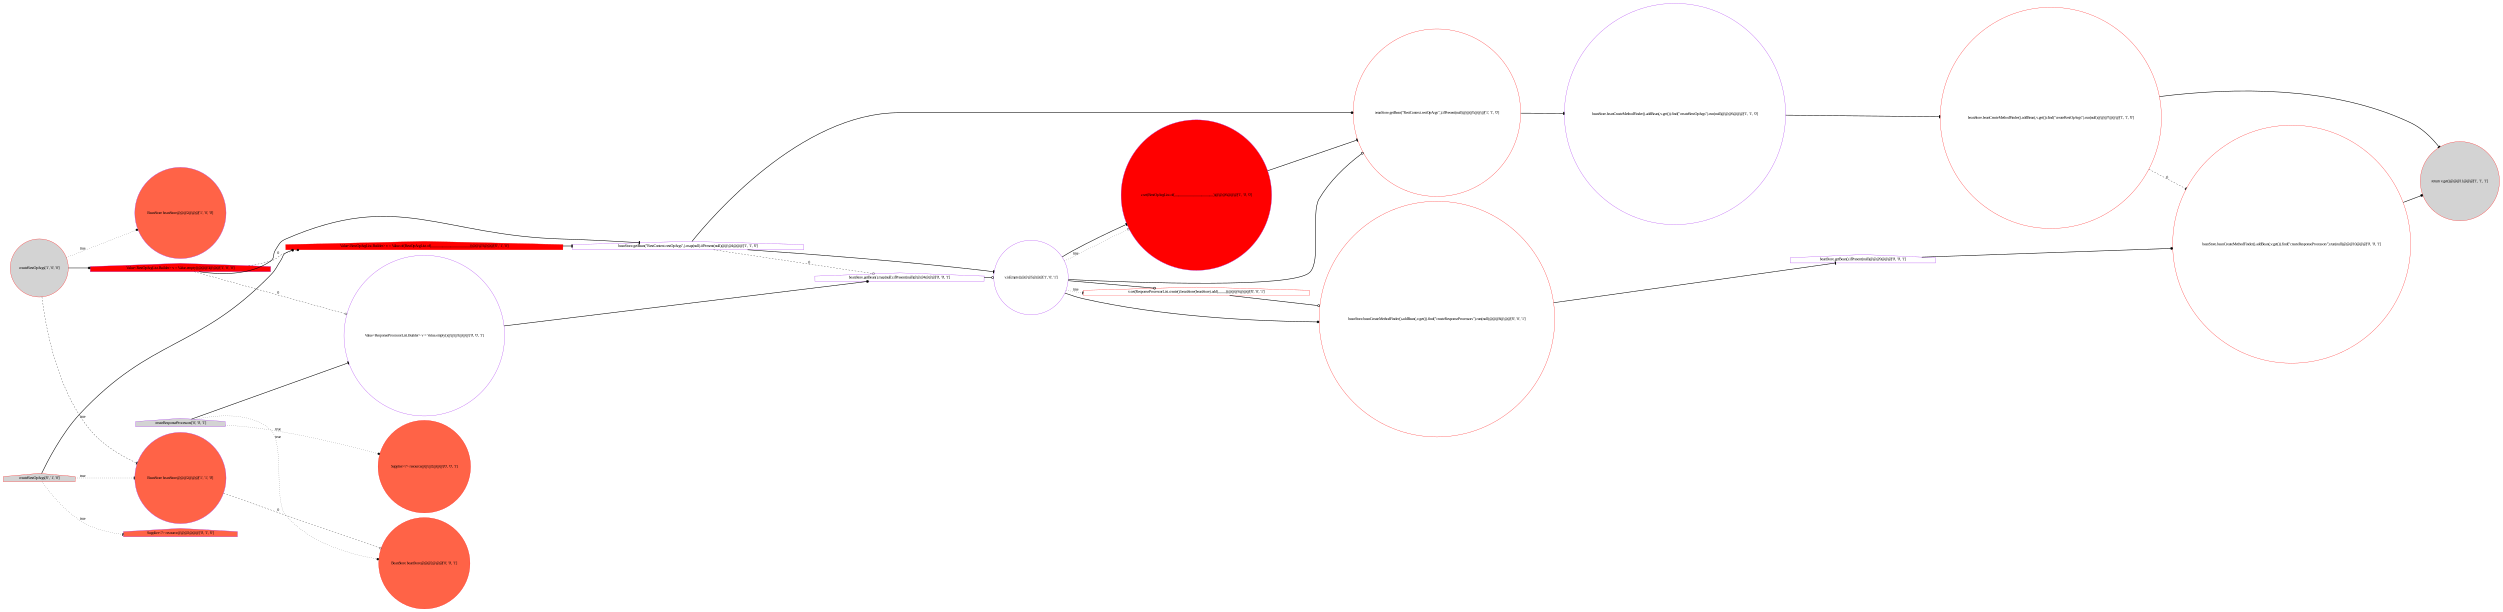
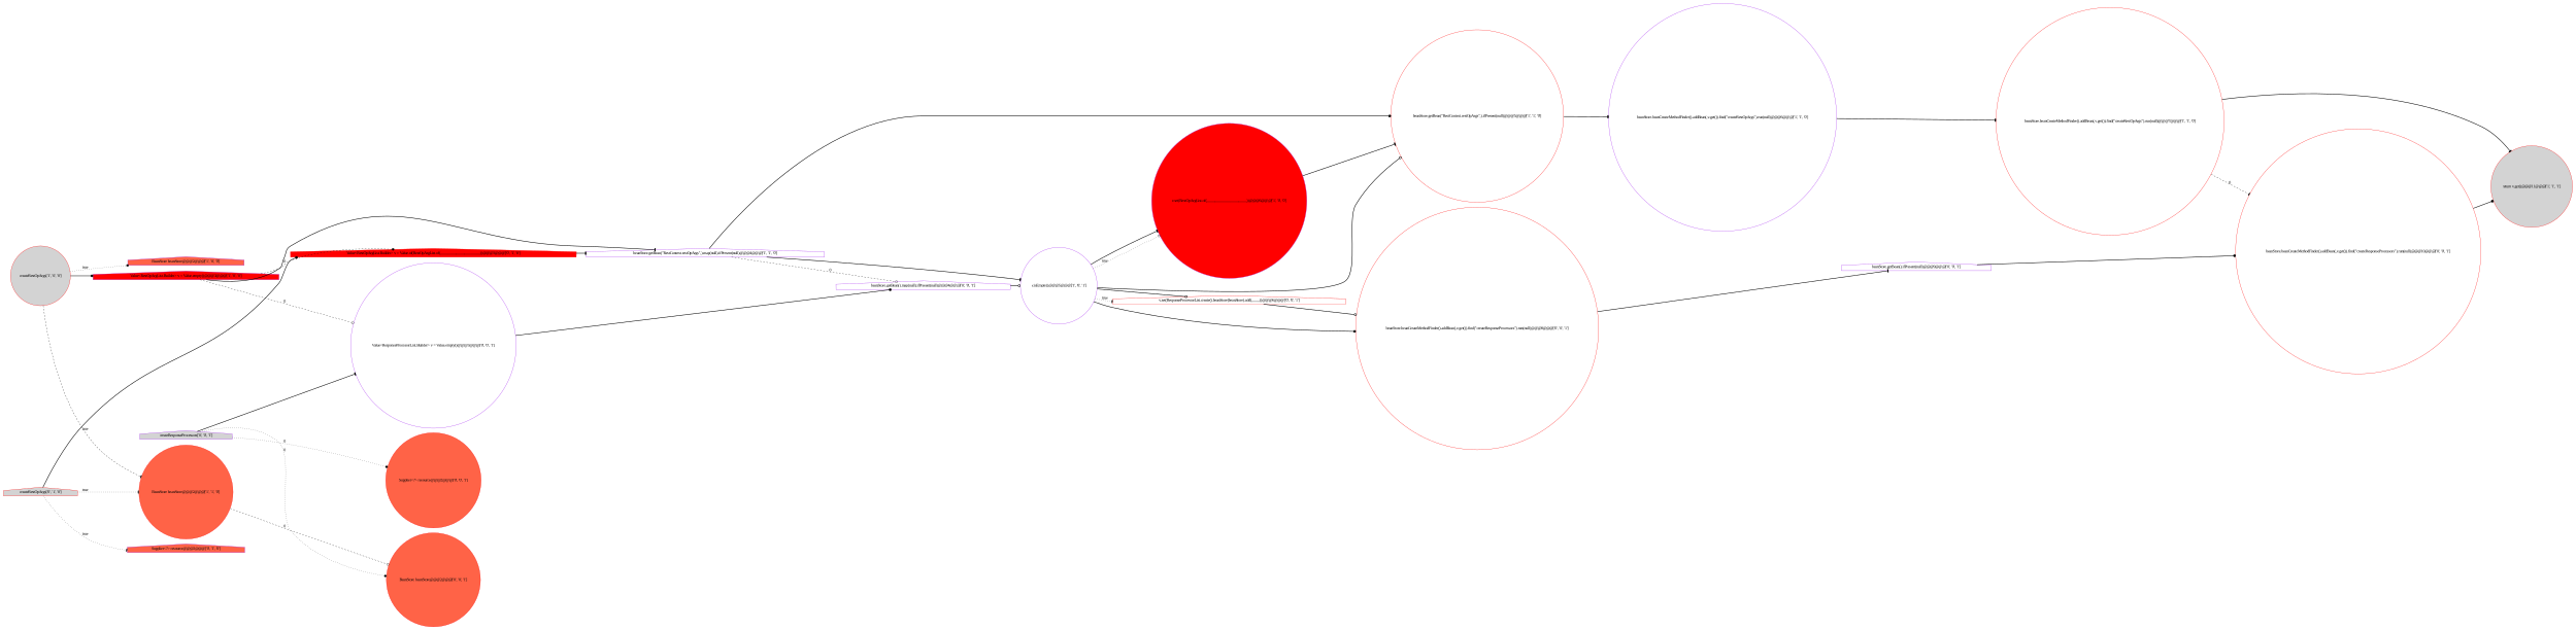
  digraph {
    fontname="Liberation Serif"
    rankdir=LR
    node [color=purple fillcolor=white fontname="Liberation Serif" shape=circle style=filled]
    edge [arrowhead=tee fontname="Liberation Serif" style=bold]
    n1 [label="beanStore.beanCreateMethodFinder().addBean(,v.get()).find(\"createRestOpArgs\").run(null)@@@6@@@['1', '1', '0']"]
    n2 [color=red label="beanStore.beanCreateMethodFinder().addBean(,v.get()).find(\"createRestOpArgs\").run(null)@@@7@@@['1', '1', '0']"]
    n3 [color=red label="beanStore.beanCreateMethodFinder().addBean(,v.get()).find(\"createResponseProcessors\").run(null)@@@10@@@['0', '0', '1']"]
    n4 [color=red fillcolor=lightgray label="return v.get()@@@11@@@['1', '1', '1']"]
    n5 [fillcolor=red label="v.set(RestOpArgList.of(,,,,,,,,,,,,,,,,,,,,,,,,,,,,,,,,,,,,,,,,))@@@6@@@['1', '0', '0']"]
    n6 [color=red label="beanStore.getBean(\"RestContext.restOpArgs\",).ifPresent(null)@@@5@@@['1', '1', '0']"]
    n7 [label="beanStore.getBean(\"RestContext.restOpArgs\",).map(null).ifPresent(null)@@@4@@@['1', '1', '0']" shape=house]
    n8 [label="v.isEmpty()@@@5@@@['1', '0', '1']"]
    n9 [label="beanStore.getBean().map(null).ifPresent(null)@@@4@@@['0', '0', '1']" shape=house]
    n10 [color=red label="v.set(ResponseProcessorList.create().beanStore(beanStore).add(,,,,,,,,))@@@6@@@['0', '0', '1']" shape=house]
    n11 [color=red label="beanStore.beanCreateMethodFinder().addBean(,v.get()).find(\"createResponseProcessors\").run(null)@@@8@@@['0', '0', '1']"]
    n12 [label="beanStore.getBean().ifPresent(null)@@@9@@@['0', '0', '1']" shape=house]
    n13 [label="Value<ResponseProcessorList.Builder> v = Value.empty()@@@3@@@['0', '0', '1']"]
-   n14 [fillcolor=tomato label="BeanStore beanStore@@@2@@@['1', '0', '0']"]
+   n14 [fillcolor=tomato label="BeanStore beanStore@@@2@@@['1', '0', '0']" shape=house]
    n15 [color=red fillcolor=red label="Value<RestOpArgList.Builder> v = Value.of(RestOpArgList.of(,,,,,,,,,,,,,,,,,,,,,,,,,,,,,,,,,,,,,,,,))@@@3@@@['0', '1', '0']" shape=house]
    n16 [fillcolor=red label="Value<RestOpArgList.Builder> v = Value.empty()@@@3@@@['1', '0', '0']" shape=house]
    n17 [color=red fillcolor=tomato label="BeanStore beanStore@@@2@@@['0', '0', '1']"]
-   n18 [fillcolor=tomato label="BeanStore beanStore@@@2@@@['1', '1', '0']"]
+   n18 [color=red fillcolor=tomato label="BeanStore beanStore@@@2@@@['1', '1', '0']"]
    n19 [fillcolor=lightgray label="createResponseProcessors['0', '0', '1']" shape=house]
    n20 [color=red fillcolor=tomato label="Supplier<?> resource@@@2@@@['0', '0', '1']"]
    n21 [fillcolor=tomato label="Supplier<?> resource@@@2@@@['0', '1', '0']" shape=house]
    n22 [color=red fillcolor=lightgray label="createRestOpArgs['0', '1', '0']" shape=house]
    n23 [color=red fillcolor=lightgray label="createRestOpArgs['1', '0', '0']"]
    n1 -> n2
    n2 -> n3 [label=0 style=dashed]
    n2 -> n4
    n3 -> n4 [arrowhead=dot]
    n5 -> n6
    n6 -> n1
    n7 -> n6 [arrowhead=dot]
    n7 -> n8
    n7 -> n9 [arrowhead=odot label=0 style=dashed]
    n8 -> n5 [arrowhead=odot label=true style=dotted]
    n8 -> n5
    n8 -> n6 [arrowhead=odot]
    n8 -> n10 [label=true style=dotted]
    n8 -> n10 [arrowhead=odot]
    n8 -> n11 [arrowhead=dot]
    n9 -> n8 [arrowhead=odot]
    n10 -> n11 [arrowhead=odot]
    n11 -> n12
    n12 -> n3 [arrowhead=dot]
    n13 -> n9 [arrowhead=dot]
    n15 -> n7
    n16 -> n7
    n16 -> n13 [arrowhead=odot label=0 style=dashed]
    n16 -> n15 [arrowhead=dot label=0 style=dashed]
    n18 -> n17 [arrowhead=odot label=0 style=dashed]
    n19 -> n13
-   n19 -> n17 [arrowhead=dot label=true style=dotted]
-   n19 -> n20 [arrowhead=dot label=true style=dotted]
+   n19 -> n17 [arrowhead=dot label=0 style=dotted]
+   n19 -> n20 [arrowhead=dot label=0 style=dotted]
    n22 -> n15 [arrowhead=dot]
    n22 -> n18 [label=true style=dotted]
    n22 -> n21 [label=true style=dotted]
    n23 -> n14 [arrowhead=dot label=true style=dotted]
    n23 -> n16 [arrowhead=dot]
    n23 -> n18 [label=true style=dashed]
  }
